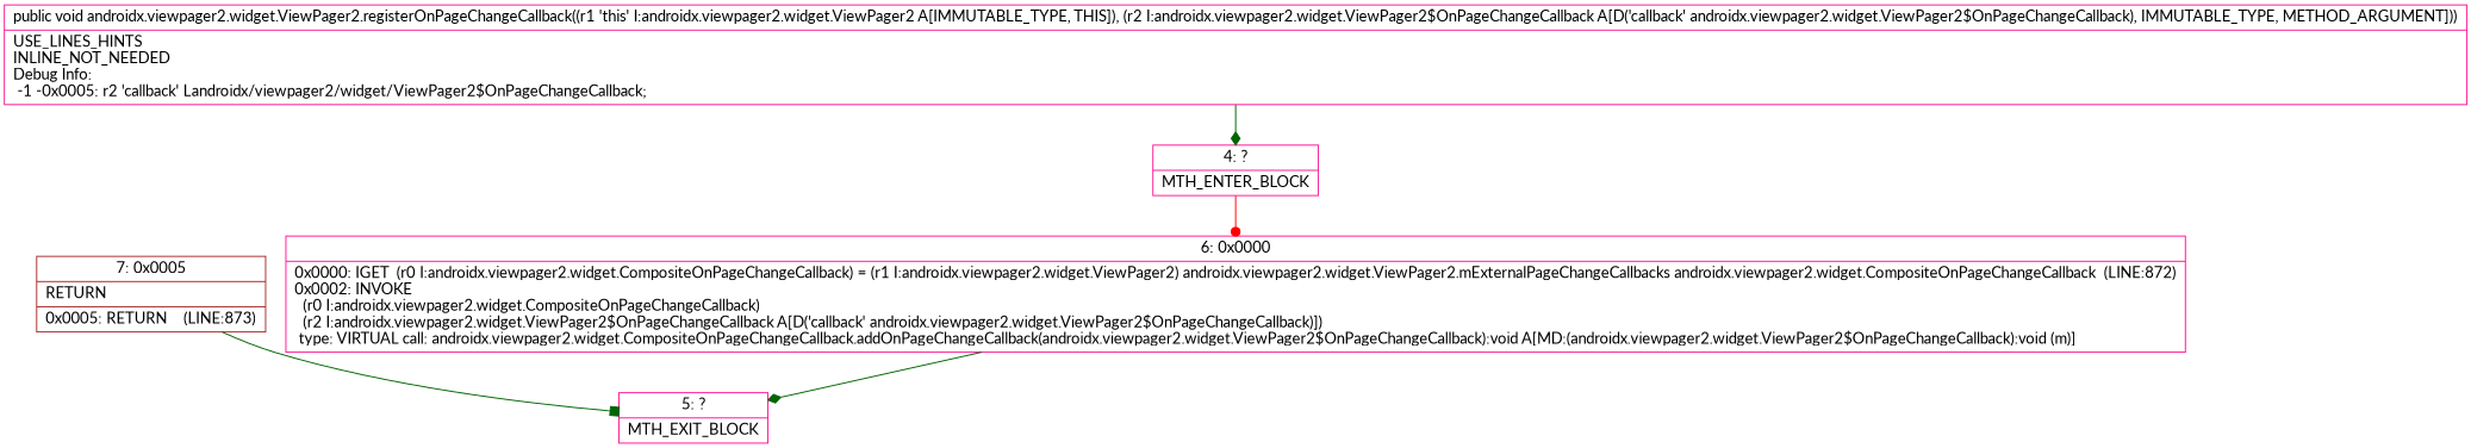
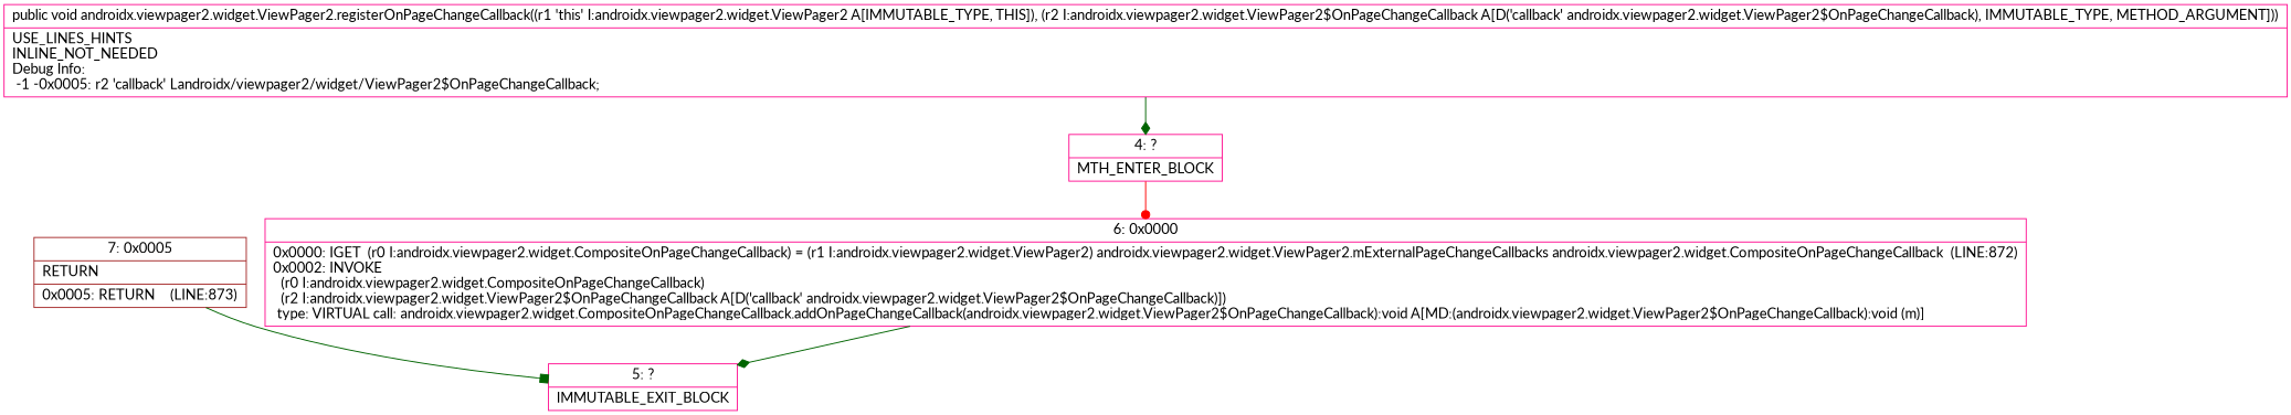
  digraph {
    fontname=Lato
    node [color=deeppink fontname=Lato shape=record]
    edge [arrowhead=diamond color=darkgreen fontname=Lato]
    n1 [label="{4\:\ ?|MTH_ENTER_BLOCK\l}"]
    n2 [label="{6\:\ 0x0000|0x0000: IGET  (r0 I:androidx.viewpager2.widget.CompositeOnPageChangeCallback) = (r1 I:androidx.viewpager2.widget.ViewPager2) androidx.viewpager2.widget.ViewPager2.mExternalPageChangeCallbacks androidx.viewpager2.widget.CompositeOnPageChangeCallback  (LINE:872)\l0x0002: INVOKE  \l  (r0 I:androidx.viewpager2.widget.CompositeOnPageChangeCallback)\l  (r2 I:androidx.viewpager2.widget.ViewPager2$OnPageChangeCallback A[D('callback' androidx.viewpager2.widget.ViewPager2$OnPageChangeCallback)])\l type: VIRTUAL call: androidx.viewpager2.widget.CompositeOnPageChangeCallback.addOnPageChangeCallback(androidx.viewpager2.widget.ViewPager2$OnPageChangeCallback):void A[MD:(androidx.viewpager2.widget.ViewPager2$OnPageChangeCallback):void (m)]\l}"]
-   n3 [label="{5\:\ ?|MTH_EXIT_BLOCK\l}"]
+   n3 [label="{5\:\ ?|IMMUTABLE_EXIT_BLOCK\l}"]
    n4 [color=brown label="{7\:\ 0x0005|RETURN\l|0x0005: RETURN    (LINE:873)\l}"]
    n5 [label="{public void androidx.viewpager2.widget.ViewPager2.registerOnPageChangeCallback((r1 'this' I:androidx.viewpager2.widget.ViewPager2 A[IMMUTABLE_TYPE, THIS]), (r2 I:androidx.viewpager2.widget.ViewPager2$OnPageChangeCallback A[D('callback' androidx.viewpager2.widget.ViewPager2$OnPageChangeCallback), IMMUTABLE_TYPE, METHOD_ARGUMENT]))  | USE_LINES_HINTS\lINLINE_NOT_NEEDED\lDebug Info:\l  \-1 \-0x0005: r2 'callback' Landroidx\/viewpager2\/widget\/ViewPager2$OnPageChangeCallback;\l}"]
    n1 -> n2 [arrowhead=dot color=red]
    n2 -> n3
    n4 -> n3 [arrowhead=box]
    n5 -> n1
  }
